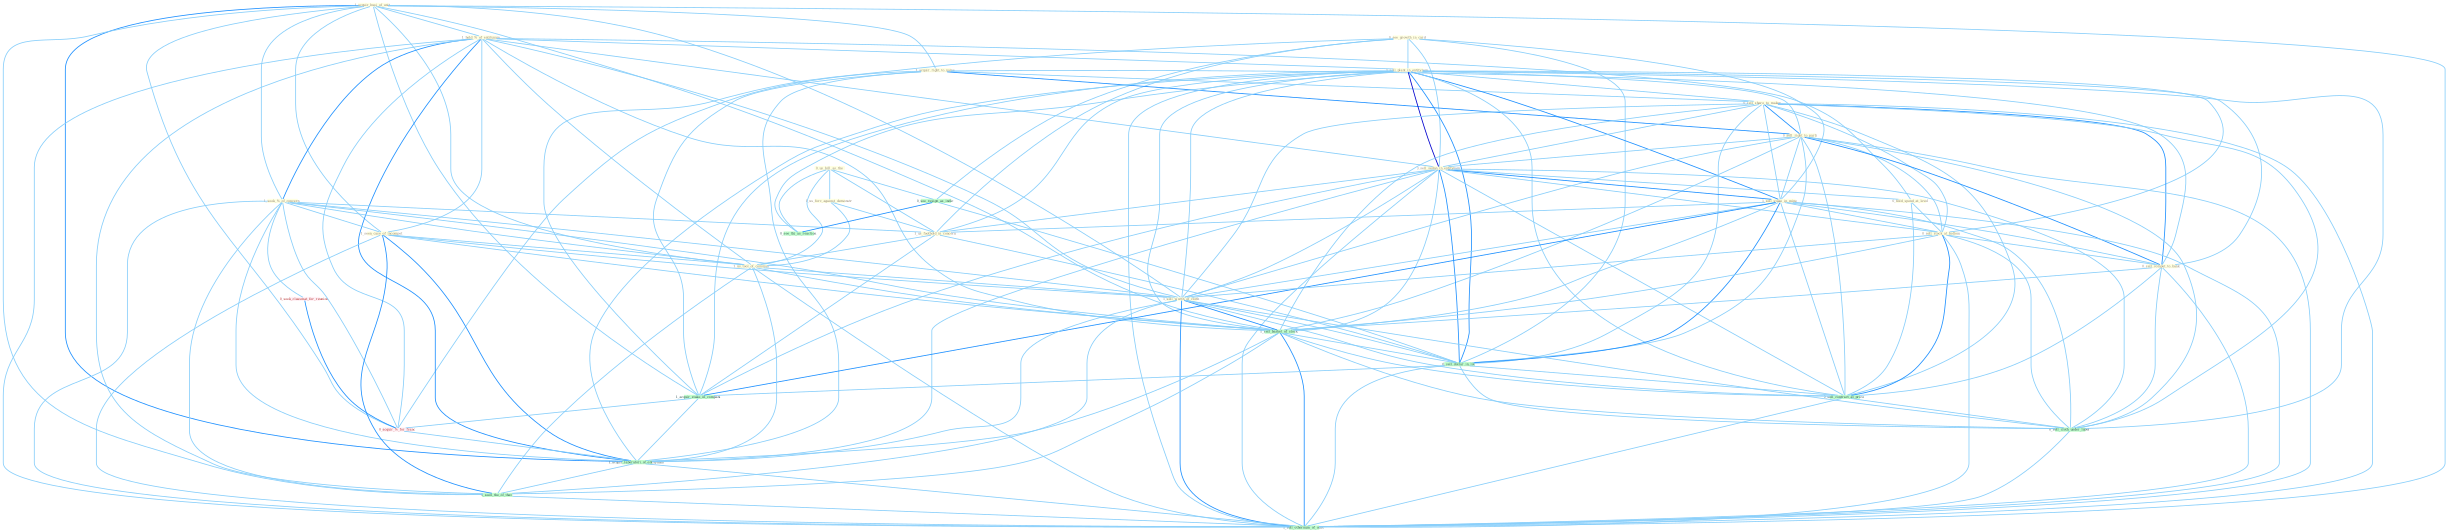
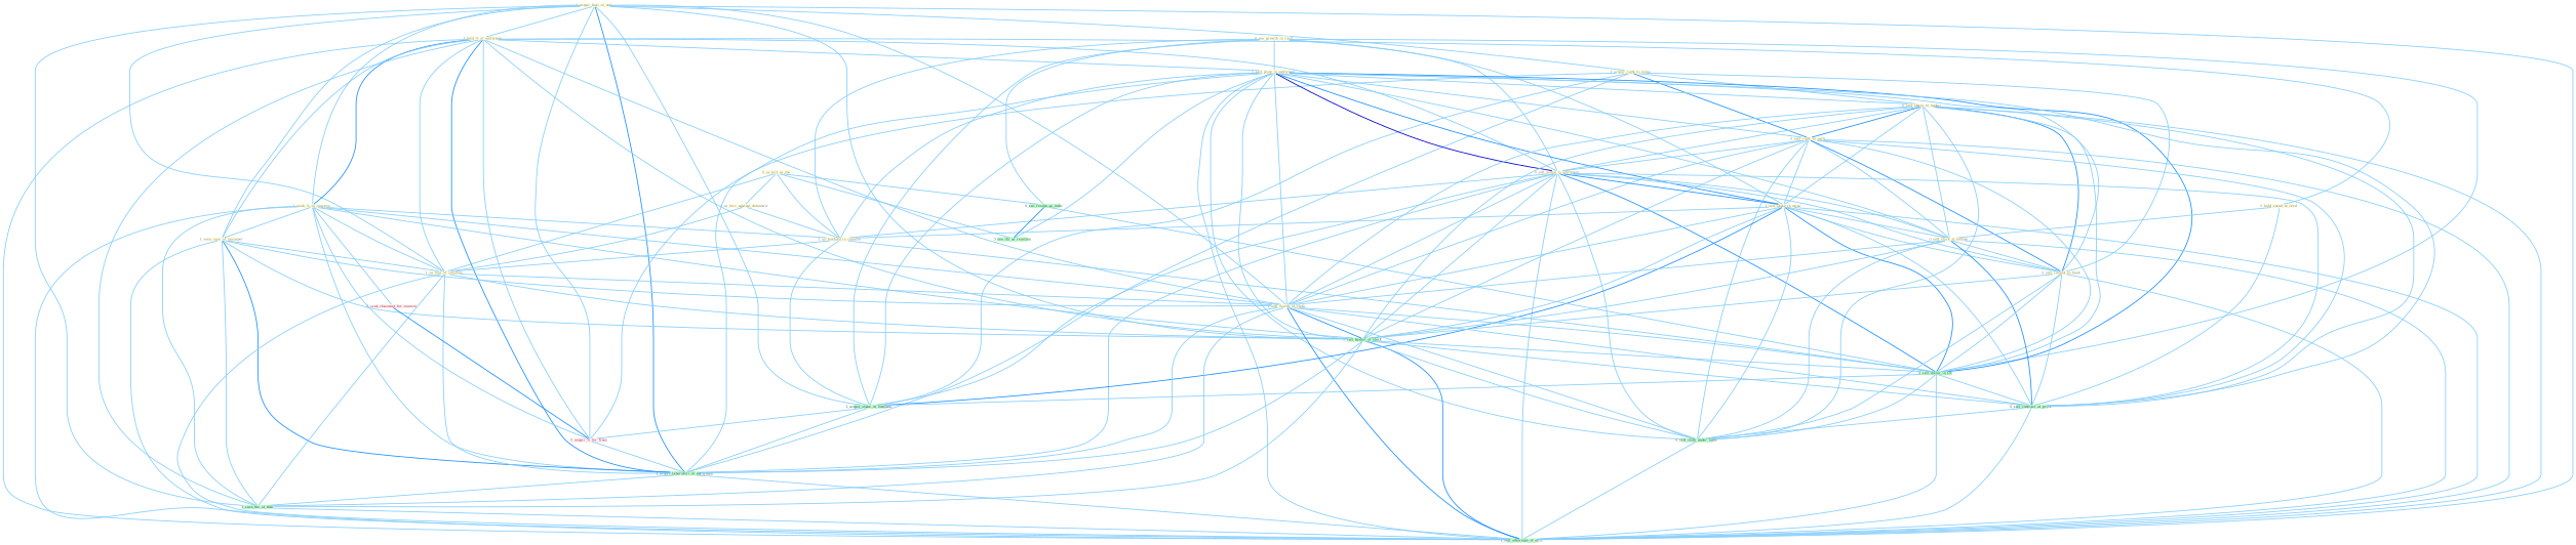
  graph {
    node [color="#ffffe0" fixedsize=true fontcolor="#8b7d6b" fontsize=4 shape=polygon style=filled]
    edge [color="#87cefa" w=1]
    "1_acquir_busi_of_unit " [height=.06 width=.5]
    "0_see_growth_in_card " [height=.06 width=.5]
    n3 [height=.06 label="0_us_bill_as_the" width=.5]
    "1_acquir_right_to_name " [height=.06 width=.5]
    "1_hold_%_of_entitynam " [height=.06 width=.5]
    "1_seek_%_of_concern " [height=.06 width=.5]
    "1_us_forc_against_demonstr " [height=.06 width=.5]
    "1_sell_plant_in_entitynam " [height=.06 width=.5]
    "0_sell_share_to_maker " [height=.06 width=.5]
    "0_sell_right_to_parti " [height=.06 width=.5]
    "0_hold_spend_at_level " [height=.06 width=.5]
    "1_seen_case_of_incompet " [height=.06 width=.5]
    "0_sell_sedan_in_entitynam " [height=.06 width=.5]
    "1_sell_stake_in_mine " [height=.06 width=.5]
    "0_sell_stock_at_bottom " [height=.06 width=.5]
    "1_us_foothold_in_concern " [height=.06 width=.5]
    "1_us_tool_of_commun " [height=.06 width=.5]
    "0_sell_comput_to_bank " [height=.06 width=.5]
    "1_sell_worth_of_cloth " [height=.06 width=.5]
    "0_seek_classmat_for_reunion " [color="#fff0f5" fontcolor="#b22222" height=.06 width=.5]
    "0_acquir_%_for_franc " [color="#fff0f5" fontcolor="#b22222" height=.06 width=.5]
    "1_sell_basket_of_stock " [color="#BDFCC9" fontcolor="#2f4f4f" height=.06 width=.5]
    "1_acquir_stake_in_compani " [color="#BDFCC9" fontcolor="#2f4f4f" height=.06 width=.5]
    "1_acquir_laboratori_of_entitynam " [color="#BDFCC9" fontcolor="#2f4f4f" height=.06 width=.5]
    "1_seen_the_of_that " [color="#BDFCC9" fontcolor="#2f4f4f" height=.06 width=.5]
    "1_sell_othernum_of_offic " [color="#BDFCC9" fontcolor="#2f4f4f" height=.06 width=.5]
    "0_sell_dollar_in_lot " [color="#BDFCC9" fontcolor="#2f4f4f" height=.06 width=.5]
    "0_see_resign_as_indic " [color="#BDFCC9" fontcolor="#2f4f4f" height=.06 width=.5]
    "0_see_thi_as_reaction " [color="#BDFCC9" fontcolor="#2f4f4f" height=.06 width=.5]
    "0_sell_contract_at_price " [color="#BDFCC9" fontcolor="#2f4f4f" height=.06 width=.5]
    "0_sell_cloth_under_label " [color="#BDFCC9" fontcolor="#2f4f4f" height=.06 width=.5]
    subgraph sub_1 {
      "1_acquir_busi_of_unit "
      "0_see_growth_in_card "
      n3
      "1_acquir_right_to_name "
      "1_hold_%_of_entitynam "
      "1_seek_%_of_concern "
      "1_us_forc_against_demonstr "
      "1_sell_plant_in_entitynam "
      "0_sell_share_to_maker "
      "0_sell_right_to_parti "
      "0_hold_spend_at_level "
      "1_seen_case_of_incompet "
      "0_sell_sedan_in_entitynam "
      "1_sell_stake_in_mine "
      "0_sell_stock_at_bottom "
      "1_us_foothold_in_concern "
      "1_us_tool_of_commun "
      "0_sell_comput_to_bank "
      "1_sell_worth_of_cloth "
    }
    subgraph sub_2 {
      "0_seek_classmat_for_reunion "
      "0_acquir_%_for_franc "
    }
    "1_acquir_busi_of_unit " -- "1_acquir_right_to_name "
    "1_acquir_busi_of_unit " -- "1_hold_%_of_entitynam "
    "1_acquir_busi_of_unit " -- "1_seek_%_of_concern "
    "1_acquir_busi_of_unit " -- "1_seen_case_of_incompet "
    "1_acquir_busi_of_unit " -- "1_us_tool_of_commun "
    "1_acquir_busi_of_unit " -- "1_sell_worth_of_cloth "
    "1_acquir_busi_of_unit " -- "0_acquir_%_for_franc "
    "1_acquir_busi_of_unit " -- "1_sell_basket_of_stock "
    "1_acquir_busi_of_unit " -- "1_acquir_stake_in_compani "
    "1_acquir_busi_of_unit " -- "1_acquir_laboratori_of_entitynam " [color="#1e90ff" w=2]
    "1_acquir_busi_of_unit " -- "1_seen_the_of_that "
    "1_acquir_busi_of_unit " -- "1_sell_othernum_of_offic "
    "0_see_growth_in_card " -- "1_sell_plant_in_entitynam "
    "0_see_growth_in_card " -- "0_sell_sedan_in_entitynam "
    "0_see_growth_in_card " -- "1_sell_stake_in_mine "
    "0_see_growth_in_card " -- "1_us_foothold_in_concern "
    "0_see_growth_in_card " -- "1_acquir_stake_in_compani "
    "0_see_growth_in_card " -- "0_sell_dollar_in_lot "
    "0_see_growth_in_card " -- "0_see_resign_as_indic "
    n3 -- "1_us_forc_against_demonstr "
    n3 -- "1_us_foothold_in_concern "
    n3 -- "1_us_tool_of_commun "
    n3 -- "0_see_resign_as_indic "
    n3 -- "0_see_thi_as_reaction "
    "1_acquir_right_to_name " -- "0_sell_share_to_maker "
    "1_acquir_right_to_name " -- "0_sell_right_to_parti " [color="#1e90ff" w=2]
    "1_acquir_right_to_name " -- "0_sell_comput_to_bank "
    "1_acquir_right_to_name " -- "0_acquir_%_for_franc "
    "1_acquir_right_to_name " -- "1_acquir_stake_in_compani "
    "1_acquir_right_to_name " -- "1_acquir_laboratori_of_entitynam "
    "1_hold_%_of_entitynam " -- "1_seek_%_of_concern " [color="#1e90ff" w=2]
    "1_hold_%_of_entitynam " -- "1_sell_plant_in_entitynam "
    "1_hold_%_of_entitynam " -- "0_hold_spend_at_level "
    "1_hold_%_of_entitynam " -- "1_seen_case_of_incompet "
    "1_hold_%_of_entitynam " -- "0_sell_sedan_in_entitynam "
    "1_hold_%_of_entitynam " -- "1_us_tool_of_commun "
    "1_hold_%_of_entitynam " -- "1_sell_worth_of_cloth "
    "1_hold_%_of_entitynam " -- "0_acquir_%_for_franc "
    "1_hold_%_of_entitynam " -- "1_sell_basket_of_stock "
    "1_hold_%_of_entitynam " -- "1_acquir_laboratori_of_entitynam " [color="#1e90ff" w=2]
    "1_hold_%_of_entitynam " -- "1_seen_the_of_that "
    "1_hold_%_of_entitynam " -- "1_sell_othernum_of_offic "
    "1_seek_%_of_concern " -- "1_seen_case_of_incompet "
    "1_seek_%_of_concern " -- "1_us_foothold_in_concern "
    "1_seek_%_of_concern " -- "1_us_tool_of_commun "
    "1_seek_%_of_concern " -- "1_sell_worth_of_cloth "
    "1_seek_%_of_concern " -- "0_seek_classmat_for_reunion "
    "1_seek_%_of_concern " -- "0_acquir_%_for_franc "
    "1_seek_%_of_concern " -- "1_sell_basket_of_stock "
    "1_seek_%_of_concern " -- "1_acquir_laboratori_of_entitynam "
    "1_seek_%_of_concern " -- "1_seen_the_of_that "
    "1_seek_%_of_concern " -- "1_sell_othernum_of_offic "
    "1_us_forc_against_demonstr " -- "1_us_foothold_in_concern "
    "1_us_forc_against_demonstr " -- "1_us_tool_of_commun "
    "1_sell_plant_in_entitynam " -- "0_sell_share_to_maker "
    "1_sell_plant_in_entitynam " -- "0_sell_right_to_parti "
    "1_sell_plant_in_entitynam " -- "0_sell_sedan_in_entitynam " [color="#0000cd" w=3]
    "1_sell_plant_in_entitynam " -- "1_sell_stake_in_mine " [color="#1e90ff" w=2]
    "1_sell_plant_in_entitynam " -- "0_sell_stock_at_bottom "
    "1_sell_plant_in_entitynam " -- "1_us_foothold_in_concern "
    "1_sell_plant_in_entitynam " -- "0_sell_comput_to_bank "
    "1_sell_plant_in_entitynam " -- "1_sell_worth_of_cloth "
    "1_sell_plant_in_entitynam " -- "1_sell_basket_of_stock "
    "1_sell_plant_in_entitynam " -- "1_acquir_stake_in_compani "
    "1_sell_plant_in_entitynam " -- "1_acquir_laboratori_of_entitynam "
    "1_sell_plant_in_entitynam " -- "1_sell_othernum_of_offic "
    "1_sell_plant_in_entitynam " -- "0_sell_dollar_in_lot " [color="#1e90ff" w=2]
    "1_sell_plant_in_entitynam " -- "0_see_thi_as_reaction "
    "1_sell_plant_in_entitynam " -- "0_sell_contract_at_price "
    "1_sell_plant_in_entitynam " -- "0_sell_cloth_under_label "
    "0_sell_share_to_maker " -- "0_sell_right_to_parti " [color="#1e90ff" w=2]
    "0_sell_share_to_maker " -- "0_sell_sedan_in_entitynam "
    "0_sell_share_to_maker " -- "1_sell_stake_in_mine "
    "0_sell_share_to_maker " -- "0_sell_stock_at_bottom "
    "0_sell_share_to_maker " -- "0_sell_comput_to_bank " [color="#1e90ff" w=2]
    "0_sell_share_to_maker " -- "1_sell_worth_of_cloth "
    "0_sell_share_to_maker " -- "1_sell_basket_of_stock "
    "0_sell_share_to_maker " -- "1_sell_othernum_of_offic "
    "0_sell_share_to_maker " -- "0_sell_dollar_in_lot "
    "0_sell_share_to_maker " -- "0_sell_contract_at_price "
    "0_sell_share_to_maker " -- "0_sell_cloth_under_label "
    "0_sell_right_to_parti " -- "0_sell_sedan_in_entitynam "
    "0_sell_right_to_parti " -- "1_sell_stake_in_mine "
    "0_sell_right_to_parti " -- "0_sell_stock_at_bottom "
    "0_sell_right_to_parti " -- "0_sell_comput_to_bank " [color="#1e90ff" w=2]
    "0_sell_right_to_parti " -- "1_sell_worth_of_cloth "
    "0_sell_right_to_parti " -- "1_sell_basket_of_stock "
    "0_sell_right_to_parti " -- "1_sell_othernum_of_offic "
    "0_sell_right_to_parti " -- "0_sell_dollar_in_lot "
    "0_sell_right_to_parti " -- "0_sell_contract_at_price "
    "0_sell_right_to_parti " -- "0_sell_cloth_under_label "
    "0_hold_spend_at_level " -- "0_sell_stock_at_bottom "
    "0_hold_spend_at_level " -- "0_sell_contract_at_price "
    "1_seen_case_of_incompet " -- "1_us_tool_of_commun "
    "1_seen_case_of_incompet " -- "1_sell_worth_of_cloth "
    "1_seen_case_of_incompet " -- "1_sell_basket_of_stock "
    "1_seen_case_of_incompet " -- "1_acquir_laboratori_of_entitynam " [color="#1e90ff"]
-   "1_seen_case_of_incompet " -- "1_seen_the_of_that " [color="#1e90ff" w=2]
+   "1_seen_case_of_incompet " -- "1_seen_the_of_that " [w=2]
    "1_seen_case_of_incompet " -- "1_sell_othernum_of_offic "
    "0_sell_sedan_in_entitynam " -- "1_sell_stake_in_mine " [color="#1e90ff" w=2]
    "0_sell_sedan_in_entitynam " -- "0_sell_stock_at_bottom "
    "0_sell_sedan_in_entitynam " -- "1_us_foothold_in_concern "
-   "0_sell_sedan_in_entitynam " -- "0_hold_spend_at_level "
+   "0_sell_sedan_in_entitynam " -- "0_sell_comput_to_bank "
    "0_sell_sedan_in_entitynam " -- "1_sell_worth_of_cloth "
    "0_sell_sedan_in_entitynam " -- "1_sell_basket_of_stock "
    "0_sell_sedan_in_entitynam " -- "1_acquir_stake_in_compani "
    "0_sell_sedan_in_entitynam " -- "1_acquir_laboratori_of_entitynam "
    "0_sell_sedan_in_entitynam " -- "1_sell_othernum_of_offic "
    "0_sell_sedan_in_entitynam " -- "0_sell_dollar_in_lot " [color="#1e90ff" w=2]
    "0_sell_sedan_in_entitynam " -- "0_sell_contract_at_price "
    "0_sell_sedan_in_entitynam " -- "0_sell_cloth_under_label "
    "1_sell_stake_in_mine " -- "0_sell_stock_at_bottom "
    "1_sell_stake_in_mine " -- "1_us_foothold_in_concern "
    "1_sell_stake_in_mine " -- "0_sell_comput_to_bank "
    "1_sell_stake_in_mine " -- "1_sell_worth_of_cloth "
    "1_sell_stake_in_mine " -- "1_sell_basket_of_stock "
    "1_sell_stake_in_mine " -- "1_acquir_stake_in_compani " [color="#1e90ff" w=2]
    "1_sell_stake_in_mine " -- "1_sell_othernum_of_offic "
    "1_sell_stake_in_mine " -- "0_sell_dollar_in_lot " [color="#1e90ff" w=2]
    "1_sell_stake_in_mine " -- "0_sell_contract_at_price "
    "1_sell_stake_in_mine " -- "0_sell_cloth_under_label "
    "0_sell_stock_at_bottom " -- "0_sell_comput_to_bank "
    "0_sell_stock_at_bottom " -- "1_sell_worth_of_cloth "
    "0_sell_stock_at_bottom " -- "1_sell_basket_of_stock "
    "0_sell_stock_at_bottom " -- "1_sell_othernum_of_offic "
    "0_sell_stock_at_bottom " -- "0_sell_contract_at_price " [color="#1e90ff" w=2]
    "0_sell_stock_at_bottom " -- "0_sell_cloth_under_label "
    "1_us_foothold_in_concern " -- "1_us_tool_of_commun "
    "1_us_foothold_in_concern " -- "1_acquir_stake_in_compani "
    "1_us_foothold_in_concern " -- "0_sell_dollar_in_lot "
    "1_us_tool_of_commun " -- "1_sell_worth_of_cloth "
    "1_us_tool_of_commun " -- "1_sell_basket_of_stock "
    "1_us_tool_of_commun " -- "1_acquir_laboratori_of_entitynam "
    "1_us_tool_of_commun " -- "1_seen_the_of_that "
    "1_us_tool_of_commun " -- "1_sell_othernum_of_offic "
    "0_sell_comput_to_bank " -- "1_sell_basket_of_stock "
    "0_sell_comput_to_bank " -- "1_sell_othernum_of_offic "
+   "0_sell_comput_to_bank " -- "0_sell_dollar_in_lot "
    "0_sell_comput_to_bank " -- "0_sell_contract_at_price "
    "0_sell_comput_to_bank " -- "0_sell_cloth_under_label "
    "1_sell_worth_of_cloth " -- "1_sell_basket_of_stock " [color="#1e90ff" w=2]
    "1_sell_worth_of_cloth " -- "1_acquir_laboratori_of_entitynam "
    "1_sell_worth_of_cloth " -- "1_seen_the_of_that "
    "1_sell_worth_of_cloth " -- "1_sell_othernum_of_offic " [color="#1e90ff" w=2]
    "1_sell_worth_of_cloth " -- "0_sell_dollar_in_lot "
    "1_sell_worth_of_cloth " -- "0_sell_contract_at_price "
    "1_sell_worth_of_cloth " -- "0_sell_cloth_under_label "
    "0_seek_classmat_for_reunion " -- "0_acquir_%_for_franc " [color="#1e90ff"]
    "0_acquir_%_for_franc " -- "1_acquir_laboratori_of_entitynam "
    "1_sell_basket_of_stock " -- "1_acquir_laboratori_of_entitynam "
    "1_sell_basket_of_stock " -- "1_seen_the_of_that "
    "1_sell_basket_of_stock " -- "1_sell_othernum_of_offic " [color="#1e90ff" w=2]
    "1_sell_basket_of_stock " -- "0_sell_dollar_in_lot "
    "1_sell_basket_of_stock " -- "0_sell_contract_at_price "
    "1_sell_basket_of_stock " -- "0_sell_cloth_under_label "
    "1_acquir_stake_in_compani " -- "0_acquir_%_for_franc "
    "1_acquir_stake_in_compani " -- "1_acquir_laboratori_of_entitynam "
    "1_acquir_laboratori_of_entitynam " -- "1_seen_the_of_that "
    "1_acquir_laboratori_of_entitynam " -- "1_sell_othernum_of_offic "
    "1_seen_the_of_that " -- "1_sell_othernum_of_offic "
    "0_sell_dollar_in_lot " -- "1_acquir_stake_in_compani "
    "0_sell_dollar_in_lot " -- "1_sell_othernum_of_offic "
    "0_sell_dollar_in_lot " -- "0_sell_contract_at_price "
    "0_sell_dollar_in_lot " -- "0_sell_cloth_under_label "
    "0_see_resign_as_indic " -- "0_sell_dollar_in_lot "
    "0_see_resign_as_indic " -- "0_see_thi_as_reaction " [color="#1e90ff" w=2]
    "0_sell_contract_at_price " -- "1_sell_othernum_of_offic "
    "0_sell_contract_at_price " -- "0_sell_cloth_under_label "
    "0_sell_cloth_under_label " -- "1_sell_othernum_of_offic "
  }
